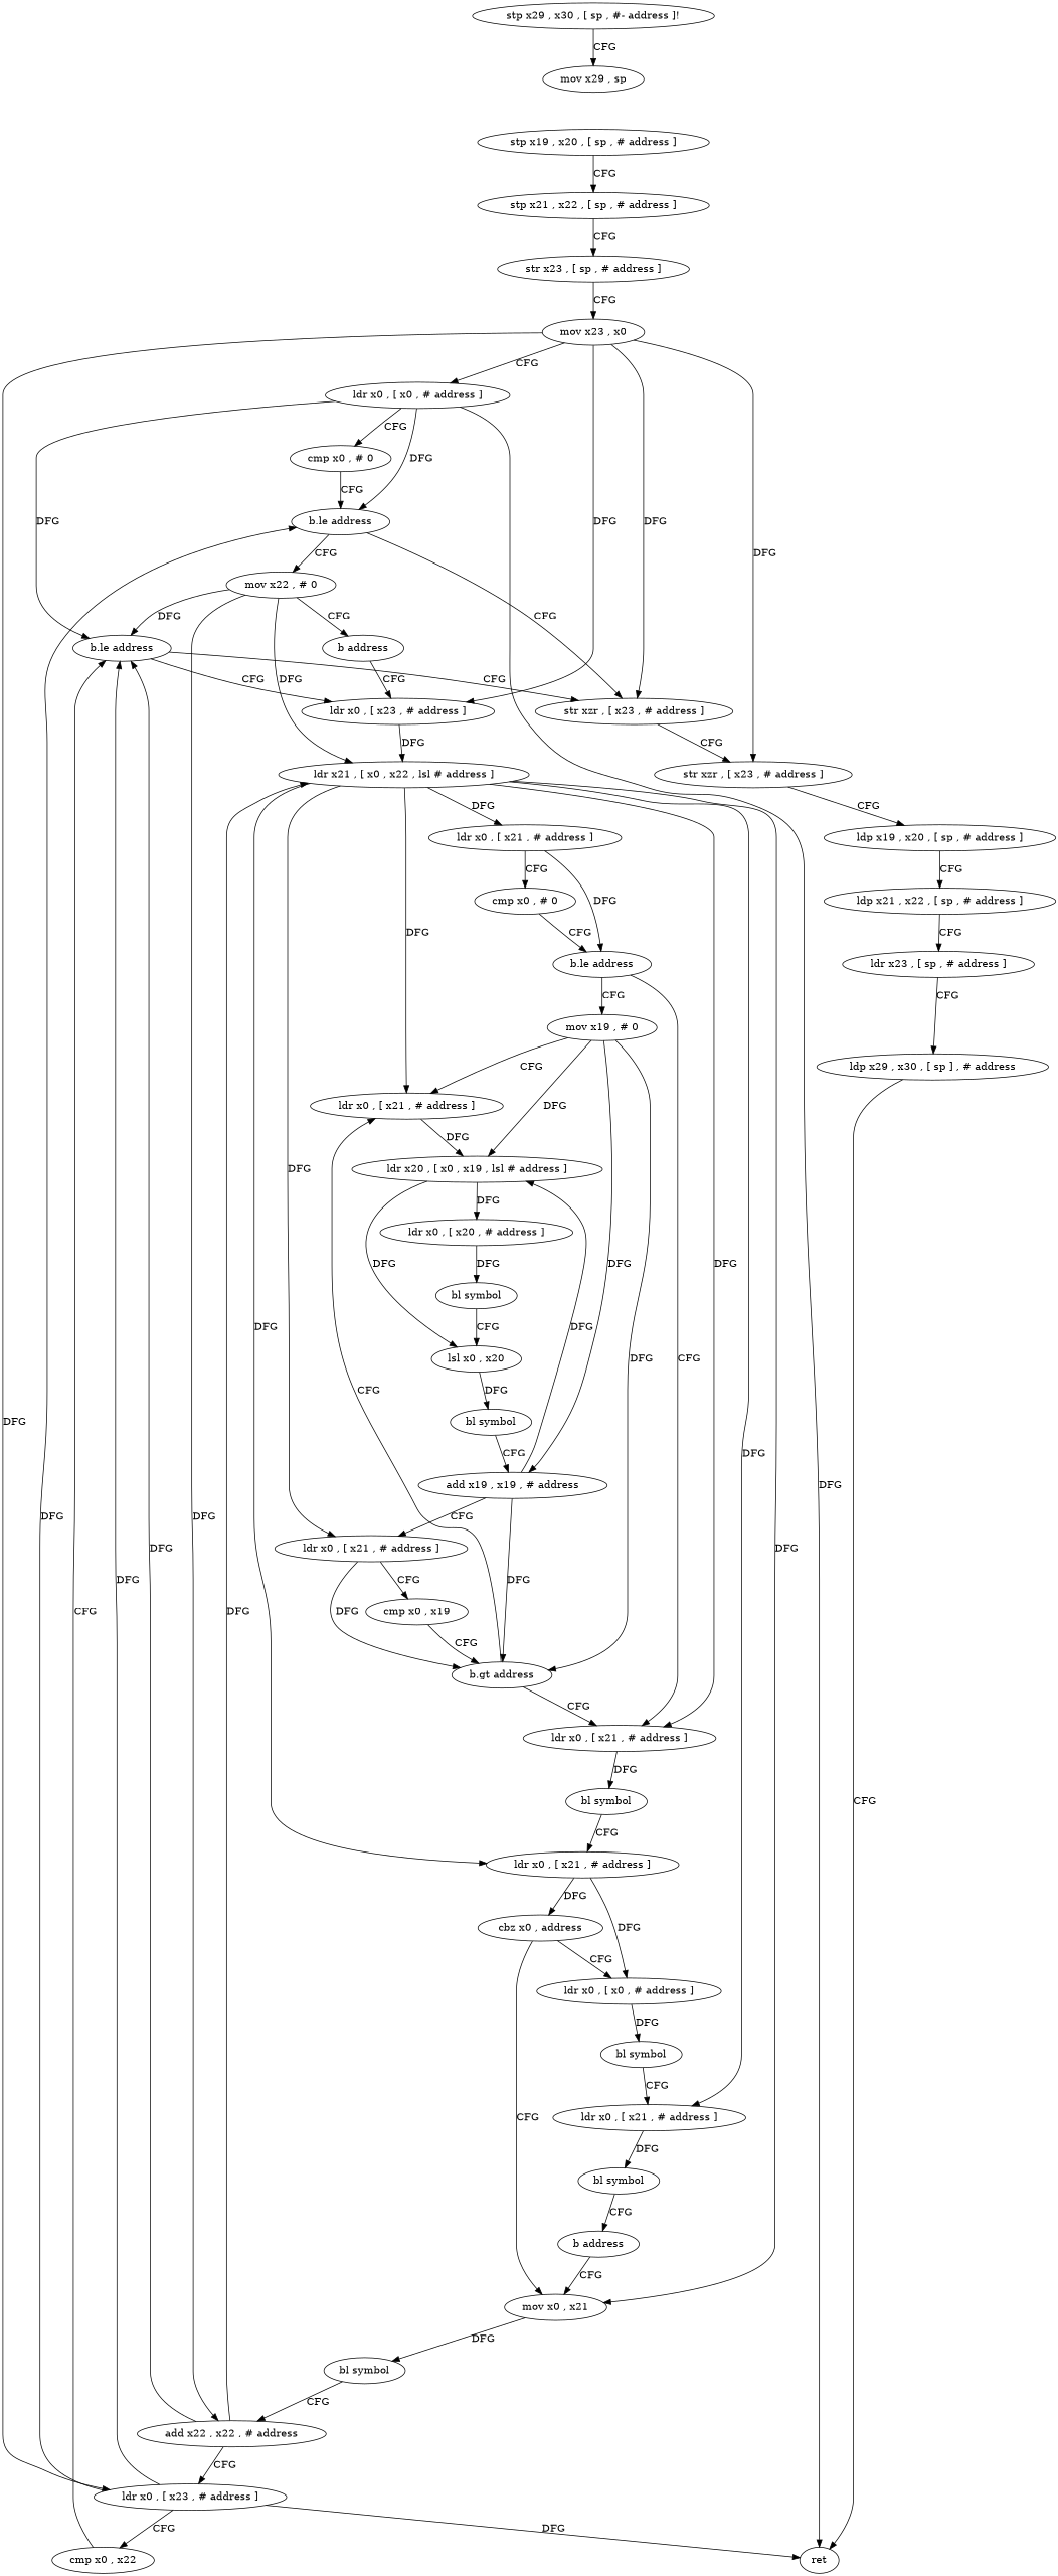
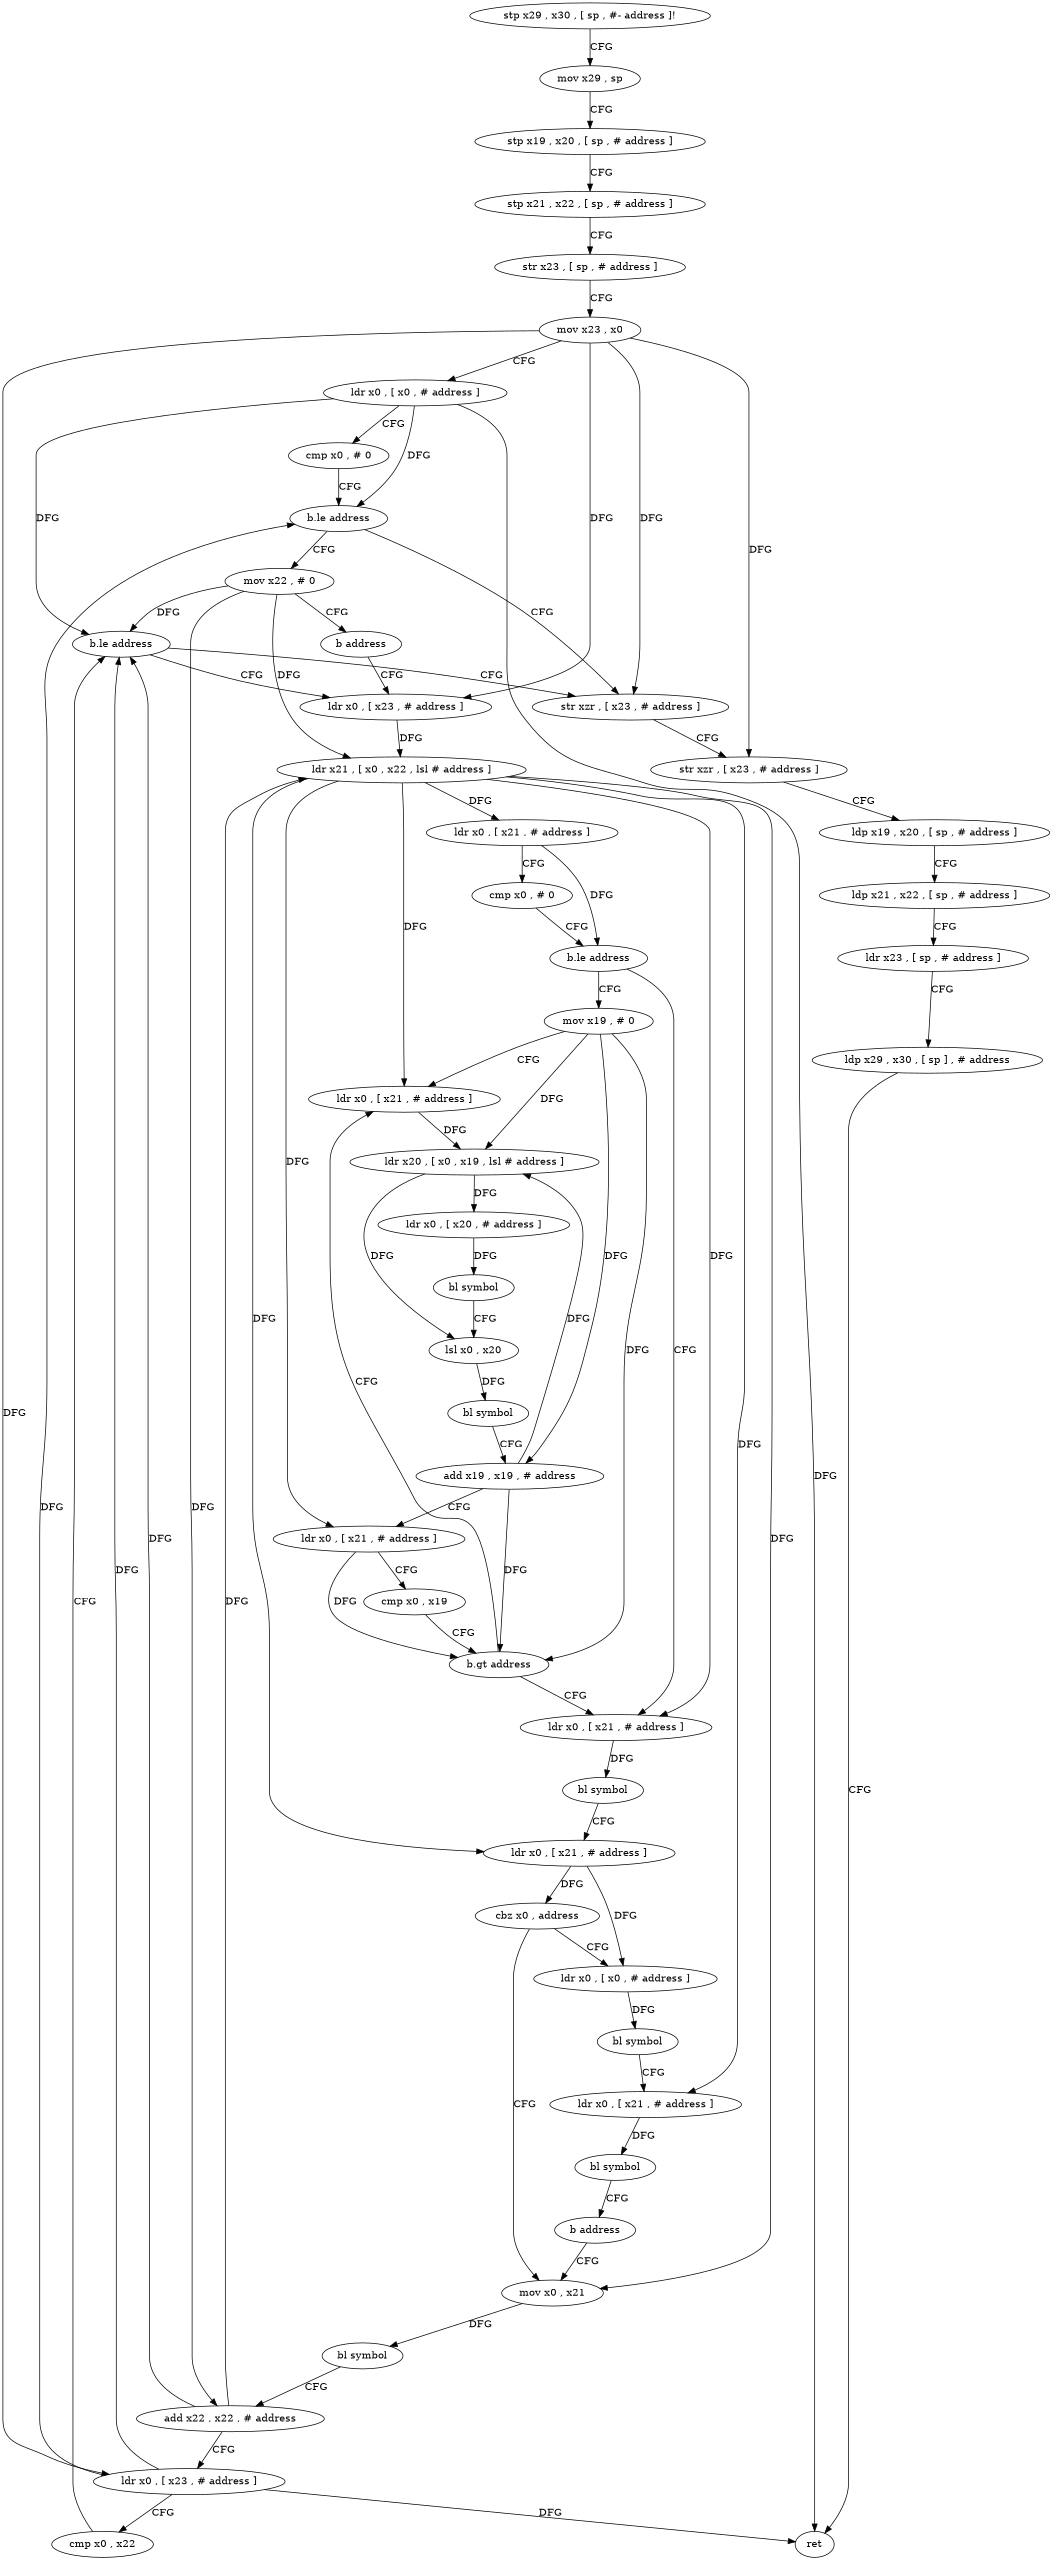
  digraph {
    n1 [label="stp x29 , x30 , [ sp , #- address ]!"]
    n2 [label="mov x29 , sp"]
    n3 [label="stp x19 , x20 , [ sp , # address ]"]
    n4 [label="stp x21 , x22 , [ sp , # address ]"]
    n5 [label="str x23 , [ sp , # address ]"]
    n6 [label="mov x23 , x0"]
    n7 [label="ldr x0 , [ x0 , # address ]"]
    n8 [label="str xzr , [ x23 , # address ]"]
    n9 [label="str xzr , [ x23 , # address ]"]
    n10 [label="ldr x0 , [ x23 , # address ]"]
    n11 [label="ldr x0 , [ x23 , # address ]"]
    n12 [label="cmp x0 , # 0"]
    n13 [label="b.le address"]
    n14 [label=ret]
    n15 [label="b.le address"]
    n16 [label="ldp x19 , x20 , [ sp , # address ]"]
    n17 [label="ldr x21 , [ x0 , x22 , lsl # address ]"]
    n18 [label="cmp x0 , x22"]
    n19 [label="mov x22 , # 0"]
    n20 [label="b address"]
    n21 [label="add x22 , x22 , # address"]
    n22 [label="ldr x0 , [ x21 , # address ]"]
    n23 [label="ldr x0 , [ x21 , # address ]"]
    n24 [label="ldr x0 , [ x21 , # address ]"]
    n25 [label="mov x0 , x21"]
    n26 [label="ldr x0 , [ x21 , # address ]"]
    n27 [label="ldr x0 , [ x21 , # address ]"]
    n28 [label="ldr x0 , [ x21 , # address ]"]
    n29 [label="ldp x21 , x22 , [ sp , # address ]"]
    n30 [label="ldr x23 , [ sp , # address ]"]
    n31 [label="ldp x29 , x30 , [ sp ] , # address"]
    n32 [label="cmp x0 , # 0"]
    n33 [label="b.le address"]
    n34 [label="bl symbol"]
    n35 [label="cbz x0 , address"]
    n36 [label="ldr x0 , [ x0 , # address ]"]
    n37 [label="bl symbol"]
    n38 [label="ldr x20 , [ x0 , x19 , lsl # address ]"]
    n39 [label="bl symbol"]
    n40 [label="b.gt address"]
    n41 [label="cmp x0 , x19"]
    n42 [label="mov x19 , # 0"]
    n43 [label="add x19 , x19 , # address"]
    n44 [label="ldr x0 , [ x20 , # address ]"]
    n45 [label="lsl x0 , x20"]
    n46 [label="bl symbol"]
    n47 [label="b address"]
    n48 [label="bl symbol"]
    n49 [label="bl symbol"]
    n1 -> n2 [label=CFG]
+   n2 -> n3 [label=CFG]
    n3 -> n4 [label=CFG]
    n4 -> n5 [label=CFG]
    n5 -> n6 [label=CFG]
    n6 -> n7 [label=CFG]
    n6 -> n8 [label=DFG]
    n6 -> n9 [label=DFG]
    n6 -> n10 [label=DFG]
    n6 -> n11 [label=DFG]
    n7 -> n12 [label=CFG]
    n7 -> n13 [label=DFG]
    n7 -> n14 [label=DFG]
    n7 -> n15 [label=DFG]
    n8 -> n9 [label=CFG]
    n9 -> n16 [label=CFG]
    n10 -> n17 [label=DFG]
    n11 -> n13 [label=DFG]
    n11 -> n14 [label=DFG]
    n11 -> n15 [label=DFG]
    n11 -> n18 [label=CFG]
    n12 -> n13 [label=CFG]
    n13 -> n8 [label=CFG]
    n13 -> n19 [label=CFG]
    n15 -> n8 [label=CFG]
    n15 -> n10 [label=CFG]
    n16 -> n29 [label=CFG]
    n17 -> n22 [label=DFG]
    n17 -> n23 [label=DFG]
    n17 -> n24 [label=DFG]
    n17 -> n25 [label=DFG]
    n17 -> n26 [label=DFG]
    n17 -> n27 [label=DFG]
    n17 -> n28 [label=DFG]
    n18 -> n15 [label=CFG]
    n19 -> n15 [label=DFG]
    n19 -> n17 [label=DFG]
    n19 -> n20 [label=CFG]
    n19 -> n21 [label=DFG]
    n20 -> n10 [label=CFG]
    n21 -> n11 [label=CFG]
    n21 -> n15 [label=DFG]
    n21 -> n17 [label=DFG]
    n22 -> n32 [label=CFG]
    n22 -> n33 [label=DFG]
    n23 -> n34 [label=DFG]
    n24 -> n35 [label=DFG]
    n24 -> n36 [label=DFG]
    n25 -> n37 [label=DFG]
    n26 -> n38 [label=DFG]
    n27 -> n39 [label=DFG]
    n28 -> n40 [label=DFG]
    n28 -> n41 [label=CFG]
    n29 -> n30 [label=CFG]
    n30 -> n31 [label=CFG]
    n31 -> n14 [label=CFG]
    n32 -> n33 [label=CFG]
    n33 -> n23 [label=CFG]
    n33 -> n42 [label=CFG]
    n34 -> n24 [label=CFG]
    n35 -> n25 [label=CFG]
    n35 -> n36 [label=CFG]
    n36 -> n46 [label=DFG]
    n37 -> n21 [label=CFG]
    n38 -> n44 [label=DFG]
    n38 -> n45 [label=DFG]
    n39 -> n47 [label=CFG]
    n40 -> n23 [label=CFG]
    n40 -> n26 [label=CFG]
    n41 -> n40 [label=CFG]
    n42 -> n26 [label=CFG]
    n42 -> n38 [label=DFG]
    n42 -> n40 [label=DFG]
    n42 -> n43 [label=DFG]
    n43 -> n28 [label=CFG]
    n43 -> n38 [label=DFG]
    n43 -> n40 [label=DFG]
    n44 -> n48 [label=DFG]
    n45 -> n49 [label=DFG]
    n46 -> n27 [label=CFG]
    n47 -> n25 [label=CFG]
    n48 -> n45 [label=CFG]
    n49 -> n43 [label=CFG]
  }
